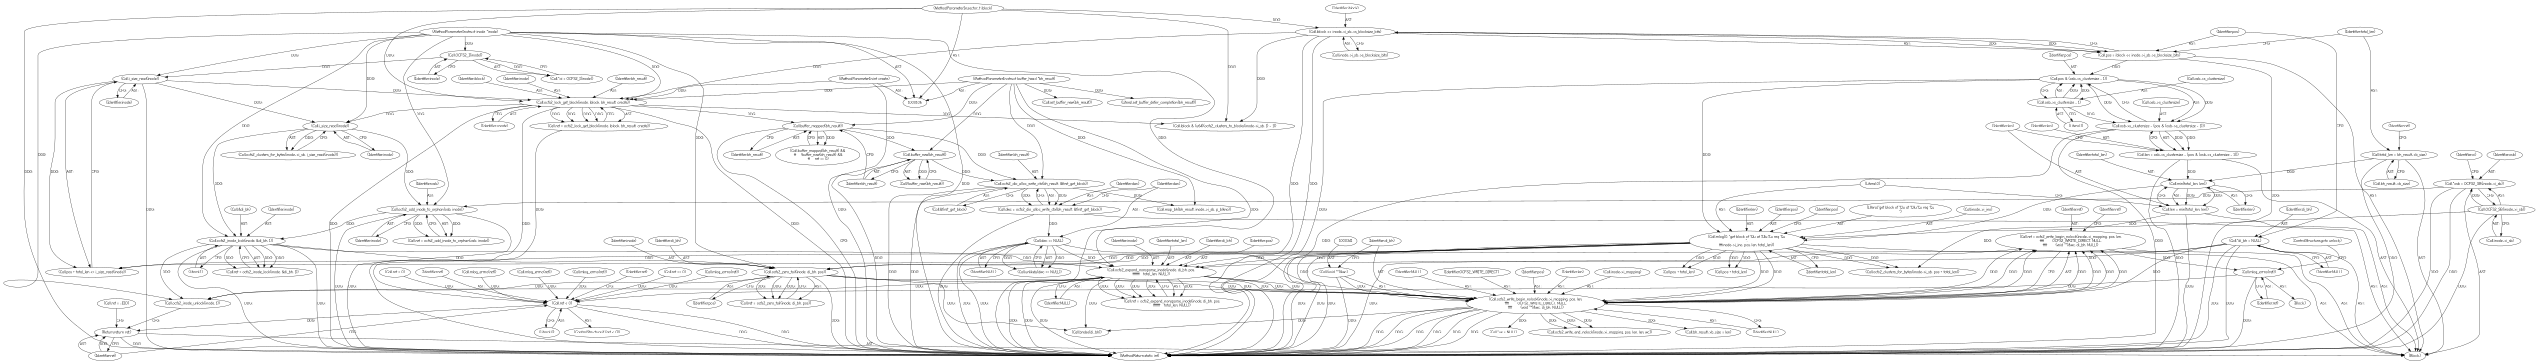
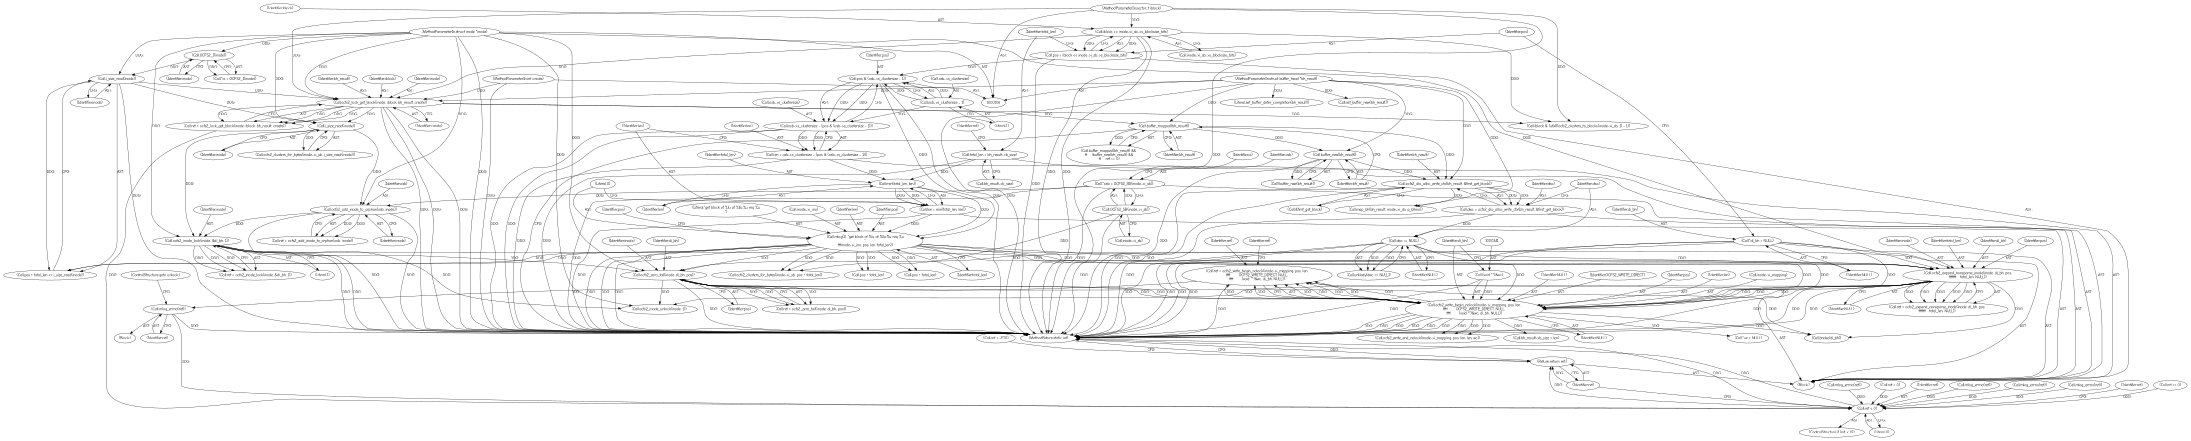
  digraph {
    fontname="Comic Neue"
    node [fontname="Comic Neue"]
    edge [fontname="Comic Neue"]
    n1 [label="(Call,ret = ocfs2_write_begin_nolock(inode->i_mapping, pos, len,\n\t\t\t\t       OCFS2_WRITE_DIRECT, NULL,\n\t\t\t\t       (void **)&wc, di_bh, NULL))"]
    n2 [label="(Call,ocfs2_write_begin_nolock(inode->i_mapping, pos, len,\n\t\t\t\t       OCFS2_WRITE_DIRECT, NULL,\n\t\t\t\t       (void **)&wc, di_bh, NULL))"]
    n3 [label="(Call,mlog_errno(ret))"]
    n4 [label="(MethodReturn,static int)"]
    n5 [label="(Block,)"]
    n6 [label="(Call,brelse(di_bh))"]
    n7 [label="(Identifier,NULL)"]
    n8 [label="(Call,*ue = NULL)"]
    n9 [label="(Call,ocfs2_write_end_nolock(inode->i_mapping, pos, len, len, wc))"]
    n10 [label="(Call,bh_result->b_size = len)"]
    n11 [label="(Call,ret < 0)"]
    n12 [label="(Identifier,ret)"]
    n13 [label="(Block,)"]
    n14 [label="(Return,return ret;)"]
    n15 [label="(Call,ocfs2_zero_tail(inode, di_bh, pos))"]
    n16 [label="(Call,ret = ocfs2_zero_tail(inode, di_bh, pos))"]
    n17 [label="(Identifier,pos)"]
    n18 [label="(Call,ocfs2_inode_unlock(inode, 1))"]
    n19 [label="(Call,ocfs2_inode_lock(inode, &di_bh, 1))"]
    n20 [label="(Call,ocfs2_expand_nonsparse_inode(inode, di_bh, pos,\n\t\t\t\t\t\t\t   total_len, NULL))"]
    n21 [label="(Call,ret = ocfs2_inode_lock(inode, &di_bh, 1))"]
    n22 [label="(Literal,1)"]
    n23 [label="(Identifier,NULL)"]
    n24 [label="(Call,ret = ocfs2_expand_nonsparse_inode(inode, di_bh, pos,\n\t\t\t\t\t\t\t   total_len, NULL))"]
    n25 [label="(Call,ocfs2_add_inode_to_orphan(osb, inode))"]
    n26 [label="(Call,ret = ocfs2_add_inode_to_orphan(osb, inode))"]
    n27 [label="(Identifier,inode)"]
    n28 [label="(Call,*osb = OCFS2_SB(inode->i_sb))"]
    n29 [label="(Call,OCFS2_SB(inode->i_sb))"]
    n30 [label="(Call,inode->i_sb)"]
    n31 [label="(Call,ocfs2_clusters_for_bytes(inode->i_sb, pos + total_len))"]
    n32 [label="(Call,i_size_read(inode))"]
    n33 [label="(Call,ocfs2_clusters_for_bytes(inode->i_sb, i_size_read(inode)))"]
    n34 [label="(Identifier,inode)"]
    n35 [label="(Call,ocfs2_lock_get_block(inode, iblock, bh_result, create))"]
    n36 [label="(Call,buffer_mapped(bh_result))"]
    n37 [label="(Identifier,create)"]
    n38 [label="(Call,iblock & (u64)(ocfs2_clusters_to_blocks(inode->i_sb, 1) - 1))"]
    n39 [label="(Call,ret = ocfs2_lock_get_block(inode, iblock, bh_result, create))"]
    n40 [label="(Call,ocfs2_dio_alloc_write_ctx(bh_result, &first_get_block))"]
    n41 [label="(Call,buffer_new(bh_result))"]
    n42 [label="(Identifier,bh_result)"]
    n43 [label="(Call,buffer_mapped(bh_result) &&\n \t\t    !buffer_new(bh_result) &&\n \t\t    ret == 0)"]
    n44 [label="(Call,i_size_read(inode))"]
    n45 [label="(Identifier,inode)"]
    n46 [label="(Call,pos + total_len <= i_size_read(inode))"]
    n47 [label="(Call,OCFS2_I(inode))"]
    n48 [label="(Identifier,inode)"]
    n49 [label="(Call,*oi = OCFS2_I(inode))"]
    n50 [label="(MethodParameterIn,struct inode *inode)"]
    1000106
    n52 [label="(Call,iblock << inode->i_sb->s_blocksize_bits)"]
    n53 [label="(Call,pos = iblock << inode->i_sb->s_blocksize_bits)"]
    n54 [label="(Call,inode->i_sb->s_blocksize_bits)"]
    n55 [label="(Call,pos & (osb->s_clustersize - 1))"]
    n56 [label="(MethodParameterIn,sector_t iblock)"]
    n57 [label="(MethodParameterIn,struct buffer_head *bh_result)"]
    n58 [label="(Literal,set_buffer_defer_completion(bh_result))"]
    n59 [label="(Call,map_bh(bh_result, inode->i_sb, p_blkno))"]
    n60 [label="(Call,set_buffer_new(bh_result))"]
    n61 [label="(Call,dwc = ocfs2_dio_alloc_write_ctx(bh_result, &first_get_block))"]
    n62 [label="(Call,&first_get_block)"]
    n63 [label="(Identifier,bh_result)"]
    n64 [label="(Call,!buffer_new(bh_result))"]
    n65 [label="(MethodParameterIn,int create)"]
    n66 [label="(Call,*di_bh = NULL)"]
    n67 [label="(Identifier,NULL)"]
    n68 [label="(Call,mlog(0, \"get block of %lu at %llu:%u req %u\n\",\n\t\t\tinode->i_ino, pos, len, total_len))"]
    n69 [label="(Call,pos + total_len)"]
    n70 [label="(Call,pos + total_len)"]
    n71 [label="(Identifier,total_len)"]
    n72 [label="(Call,osb->s_clustersize - 1)"]
    n73 [label="(Call,osb->s_clustersize - (pos & (osb->s_clustersize - 1)))"]
    n74 [label="(Literal,1)"]
    n75 [label="(Call,len = osb->s_clustersize - (pos & (osb->s_clustersize - 1)))"]
    n76 [label="(Call,len = min(total_len, len))"]
    n77 [label="(Call,min(total_len, len))"]
    n78 [label="(Identifier,len)"]
    n79 [label="(Call,total_len = bh_result->b_size)"]
    n80 [label="(Call,bh_result->b_size)"]
    n81 [label="(Call,dwc == NULL)"]
    n82 [label="(Identifier,NULL)"]
    n83 [label="(Call,unlikely(dwc == NULL))"]
    n84 [label="(Call,(void **)&wc)"]
    n85 [label="(ControlStructure,if (ret < 0))"]
    n86 [label="(Literal,0)"]
    n87 [label="(Identifier,ret)"]
    n88 [label="(Identifier,ret)"]
    n89 [label="(Identifier,total_len)"]
    n90 [label="(Identifier,inode)"]
    n91 [label="(Identifier,pos)"]
    n92 [label="(Call,mlog_errno(ret))"]
    n93 [label="(Identifier,NULL)"]
    n94 [label="(Identifier,total_len)"]
    n95 [label="(Call,ret = 0)"]
    n96 [label="(Literal,0)"]
    n97 [label="(Identifier,dwc)"]
-   n98 [label="(Call,&di_bh)"]
    n99 [label="(Identifier,OCFS2_WRITE_DIRECT)"]
    n100 [label="(Identifier,bh_result)"]
    n101 [label="(Identifier,len)"]
    n102 [label="(Identifier,di_bh)"]
    n103 [label="(Identifier,ret)"]
    n104 [label="(Identifier,bh_result)"]
    n105 [label="(Identifier,pos)"]
    n106 [label="(Identifier,pos)"]
    n107 [label="(Identifier,iblock)"]
    n108 [label="(ControlStructure,goto unlock;)"]
    n109 [label="(Identifier,di_bh)"]
    n110 [label="(Identifier,osb)"]
    n111 [label="(Identifier,inode)"]
    n112 [label="(Identifier,ret)"]
    n113 [label="(Identifier,total_len)"]
    n114 [label="(Call,mlog_errno(ret))"]
    n115 [label="(Identifier,inode)"]
    n116 [label="(Identifier,di_bh)"]
    n117 [label="(Identifier,iblock)"]
    n118 [label="(Identifier,dwc)"]
    n119 [label="(Call,mlog_errno(ret))"]
    n120 [label="(Identifier,pos)"]
    n121 [label="(Call,mlog_errno(ret))"]
    n122 [label="(Identifier,len)"]
    n123 [label="(Identifier,oi)"]
    n124 [label="(Literal,\"get block of %lu at %llu:%u req %u\n\")"]
    n125 [label="(Call,osb->s_clustersize)"]
    n126 [label="(Call,inode->i_ino)"]
    n127 [label="(Identifier,ret)"]
    n128 [label="(Call,inode->i_mapping)"]
    n129 [label="(Call,ret == 0)"]
    n130 [label="(Call,osb->s_clustersize)"]
    n131 [label="(Call,ret = -EIO)"]
    n132 [label="(Identifier,len)"]
    n133 [label="(Identifier,len)"]
    n134 [label="(Identifier,pos)"]
    n135 [label="(Identifier,inode)"]
    n136 [label="(Identifier,ret)"]
    n137 [label="(Identifier,di_bh)"]
    n138 [label="(Identifier,pos)"]
    n139 [label="(Identifier,osb)"]
    1000341
    n1 -> n2 [label="CFG: "]
    n1 -> n3 [label="DDG: "]
    n1 -> n4 [label="DDG: "]
    n1 -> n5 [label="AST: "]
    n2 -> n1 [label="AST: "]
    n2 -> n1 [label="DDG: "]
    n2 -> n1 [label="DDG: "]
    n2 -> n1 [label="DDG: "]
    n2 -> n1 [label="DDG: "]
    n2 -> n1 [label="DDG: "]
    n2 -> n1 [label="DDG: "]
    n2 -> n1 [label="DDG: "]
    n2 -> n4 [label="DDG: "]
    n2 -> n4 [label="DDG: "]
    n2 -> n4 [label="DDG: "]
    n2 -> n4 [label="DDG: "]
    n2 -> n4 [label="DDG: "]
    n2 -> n4 [label="DDG: "]
    n2 -> n6 [label="DDG: "]
    n2 -> n7 [label="CFG: "]
    n2 -> n8 [label="DDG: "]
    n2 -> n9 [label="DDG: "]
    n2 -> n9 [label="DDG: "]
    n2 -> n9 [label="DDG: "]
    n2 -> n10 [label="DDG: "]
    n3 -> n4 [label="DDG: "]
    n3 -> n11 [label="DDG: "]
    n3 -> n12 [label="CFG: "]
    n3 -> n13 [label="AST: "]
-   n18 -> n14 [label="CFG: "]
+   n4 -> n14 [label="CFG: "]
    n7 -> n2 [label="AST: "]
    n11 -> n4 [label="DDG: "]
    n11 -> n4 [label="DDG: "]
    n11 -> n14 [label="DDG: "]
    n11 -> n85 [label="AST: "]
    n11 -> n86 [label="CFG: "]
    n12 -> n3 [label="AST: "]
    n14 -> n4 [label="DDG: "]
    n14 -> n5 [label="AST: "]
    n14 -> n87 [label="CFG: "]
    n15 -> n2 [label="DDG: "]
    n15 -> n2 [label="DDG: "]
    n15 -> n4 [label="DDG: "]
    n15 -> n6 [label="DDG: "]
    n15 -> n16 [label="AST: "]
    n15 -> n16 [label="DDG: "]
    n15 -> n16 [label="DDG: "]
    n15 -> n16 [label="DDG: "]
    n15 -> n17 [label="CFG: "]
    n15 -> n18 [label="DDG: "]
    n16 -> n15 [label="CFG: "]
    n17 -> n15 [label="AST: "]
    n19 -> n4 [label="DDG: "]
    n19 -> n4 [label="DDG: "]
    n19 -> n15 [label="DDG: "]
    n19 -> n18 [label="DDG: "]
    n19 -> n20 [label="DDG: "]
    n19 -> n21 [label="AST: "]
    n19 -> n21 [label="DDG: "]
    n19 -> n21 [label="DDG: "]
    n19 -> n21 [label="DDG: "]
    n19 -> n22 [label="CFG: "]
    n20 -> n2 [label="DDG: "]
    n20 -> n2 [label="DDG: "]
    n20 -> n2 [label="DDG: "]
    n20 -> n4 [label="DDG: "]
    n20 -> n4 [label="DDG: "]
    n20 -> n4 [label="DDG: "]
    n20 -> n6 [label="DDG: "]
    n20 -> n18 [label="DDG: "]
    n20 -> n23 [label="CFG: "]
    n20 -> n24 [label="AST: "]
    n20 -> n24 [label="DDG: "]
    n20 -> n24 [label="DDG: "]
    n20 -> n24 [label="DDG: "]
    n20 -> n24 [label="DDG: "]
    n20 -> n24 [label="DDG: "]
    n21 -> n19 [label="CFG: "]
    n22 -> n19 [label="AST: "]
    n23 -> n20 [label="AST: "]
    n24 -> n20 [label="CFG: "]
    n25 -> n4 [label="DDG: "]
    n25 -> n4 [label="DDG: "]
    n25 -> n19 [label="DDG: "]
    n25 -> n26 [label="AST: "]
    n25 -> n26 [label="DDG: "]
    n25 -> n26 [label="DDG: "]
    n25 -> n27 [label="CFG: "]
    n26 -> n25 [label="CFG: "]
    n27 -> n25 [label="AST: "]
    n28 -> n4 [label="DDG: "]
    n28 -> n4 [label="DDG: "]
    n28 -> n5 [label="AST: "]
    n28 -> n25 [label="DDG: "]
    n28 -> n29 [label="CFG: "]
    n29 -> n4 [label="DDG: "]
    n29 -> n28 [label="AST: "]
    n29 -> n28 [label="DDG: "]
    n29 -> n30 [label="CFG: "]
    n29 -> n31 [label="DDG: "]
    n30 -> n29 [label="AST: "]
    n32 -> n19 [label="DDG: "]
    n32 -> n25 [label="DDG: "]
    n32 -> n33 [label="AST: "]
    n32 -> n33 [label="DDG: "]
    n32 -> n34 [label="CFG: "]
    n33 -> n32 [label="CFG: "]
    n34 -> n32 [label="AST: "]
    n35 -> n4 [label="DDG: "]
    n35 -> n4 [label="DDG: "]
    n35 -> n4 [label="DDG: "]
    n35 -> n32 [label="DDG: "]
    n35 -> n36 [label="DDG: "]
    n35 -> n37 [label="CFG: "]
    n35 -> n38 [label="DDG: "]
    n35 -> n39 [label="AST: "]
    n35 -> n39 [label="DDG: "]
    n35 -> n39 [label="DDG: "]
    n35 -> n39 [label="DDG: "]
    n35 -> n39 [label="DDG: "]
    n36 -> n4 [label="CFG: "]
    n36 -> n40 [label="DDG: "]
    n36 -> n41 [label="DDG: "]
    n36 -> n42 [label="CFG: "]
    n36 -> n43 [label="AST: "]
    n36 -> n43 [label="DDG: "]
    n37 -> n35 [label="AST: "]
    n39 -> n11 [label="DDG: "]
    n39 -> n35 [label="CFG: "]
    n40 -> n4 [label="DDG: "]
    n40 -> n4 [label="DDG: "]
    n40 -> n59 [label="DDG: "]
    n40 -> n61 [label="AST: "]
    n40 -> n61 [label="DDG: "]
    n40 -> n61 [label="DDG: "]
    n40 -> n62 [label="CFG: "]
    n41 -> n4 [label="DDG: "]
    n41 -> n40 [label="DDG: "]
    n41 -> n63 [label="CFG: "]
    n41 -> n64 [label="AST: "]
    n41 -> n64 [label="DDG: "]
    n42 -> n36 [label="AST: "]
    n43 -> n36 [label="CFG: "]
    n44 -> n4 [label="DDG: "]
    n44 -> n32 [label="DDG: "]
    n44 -> n35 [label="DDG: "]
    n44 -> n45 [label="CFG: "]
    n44 -> n46 [label="AST: "]
    n44 -> n46 [label="DDG: "]
    n45 -> n44 [label="AST: "]
    n46 -> n44 [label="CFG: "]
    n47 -> n44 [label="DDG: "]
    n47 -> n48 [label="CFG: "]
    n47 -> n49 [label="AST: "]
    n47 -> n49 [label="DDG: "]
    n48 -> n47 [label="AST: "]
    n49 -> n47 [label="CFG: "]
    n50 -> n4 [label="DDG: "]
    n50 -> n15 [label="DDG: "]
    n50 -> n18 [label="DDG: "]
    n50 -> n19 [label="DDG: "]
    n50 -> n20 [label="DDG: "]
    n50 -> n25 [label="DDG: "]
    n50 -> n32 [label="DDG: "]
    n50 -> n35 [label="DDG: "]
    n50 -> n44 [label="DDG: "]
    n50 -> n47 [label="DDG: "]
    n50 -> 1000106 [label="AST: "]
    n52 -> n4 [label="DDG: "]
    n52 -> n4 [label="DDG: "]
    n52 -> n35 [label="DDG: "]
    n52 -> n38 [label="DDG: "]
    n52 -> n53 [label="AST: "]
    n52 -> n53 [label="DDG: "]
    n52 -> n53 [label="DDG: "]
    n52 -> n54 [label="CFG: "]
    n53 -> n4 [label="DDG: "]
    n53 -> n5 [label="AST: "]
    n53 -> n52 [label="CFG: "]
    n53 -> n55 [label="DDG: "]
    n54 -> n52 [label="AST: "]
    n55 -> n4 [label="DDG: "]
    n55 -> n68 [label="DDG: "]
    n55 -> n72 [label="CFG: "]
    n55 -> n73 [label="AST: "]
    n55 -> n73 [label="DDG: "]
    n55 -> n73 [label="DDG: "]
    n56 -> n4 [label="DDG: "]
    n56 -> n35 [label="DDG: "]
    n56 -> n38 [label="DDG: "]
    n56 -> 1000106 [label="AST: "]
    n56 -> n52 [label="DDG: "]
    n57 -> n4 [label="DDG: "]
    n57 -> n35 [label="DDG: "]
    n57 -> n36 [label="DDG: "]
    n57 -> n40 [label="DDG: "]
    n57 -> n41 [label="DDG: "]
    n57 -> 1000106 [label="AST: "]
    n57 -> n58 [label="DDG: "]
    n57 -> n59 [label="DDG: "]
    n57 -> n60 [label="DDG: "]
    n61 -> n4 [label="DDG: "]
    n61 -> n5 [label="AST: "]
    n61 -> n40 [label="CFG: "]
    n61 -> n81 [label="DDG: "]
    n62 -> n40 [label="AST: "]
    n63 -> n36 [label="CFG: "]
    n63 -> n41 [label="AST: "]
    n64 -> n41 [label="CFG: "]
    n65 -> n4 [label="DDG: "]
    n65 -> n35 [label="DDG: "]
    n65 -> 1000106 [label="AST: "]
    n66 -> n2 [label="DDG: "]
    n66 -> n4 [label="DDG: "]
    n66 -> n4 [label="DDG: "]
    n66 -> n5 [label="AST: "]
    n66 -> n15 [label="DDG: "]
    n66 -> n20 [label="DDG: "]
    n66 -> n67 [label="CFG: "]
    n67 -> n66 [label="AST: "]
    n68 -> n2 [label="DDG: "]
    n68 -> n2 [label="DDG: "]
    n68 -> n4 [label="DDG: "]
    n68 -> n4 [label="DDG: "]
    n68 -> n4 [label="DDG: "]
    n68 -> n5 [label="AST: "]
    n68 -> n15 [label="DDG: "]
    n68 -> n20 [label="DDG: "]
    n68 -> n20 [label="DDG: "]
    n68 -> n31 [label="DDG: "]
    n68 -> n31 [label="DDG: "]
    n68 -> n46 [label="DDG: "]
    n68 -> n46 [label="DDG: "]
    n68 -> n69 [label="DDG: "]
    n68 -> n69 [label="DDG: "]
    n68 -> n70 [label="DDG: "]
    n68 -> n70 [label="DDG: "]
    n68 -> n71 [label="CFG: "]
    n71 -> n68 [label="AST: "]
    n72 -> n55 [label="AST: "]
    n72 -> n55 [label="DDG: "]
    n72 -> n55 [label="DDG: "]
    n72 -> n73 [label="DDG: "]
    n72 -> n74 [label="CFG: "]
    n73 -> n4 [label="DDG: "]
    n73 -> n4 [label="DDG: "]
    n73 -> n55 [label="CFG: "]
    n73 -> n75 [label="AST: "]
    n73 -> n75 [label="DDG: "]
    n73 -> n75 [label="DDG: "]
    n74 -> n72 [label="AST: "]
    n75 -> n4 [label="DDG: "]
    n75 -> n5 [label="AST: "]
    n75 -> n73 [label="CFG: "]
    n75 -> n77 [label="DDG: "]
    n76 -> n4 [label="DDG: "]
    n76 -> n5 [label="AST: "]
    n76 -> n68 [label="DDG: "]
    n76 -> n77 [label="CFG: "]
    n77 -> n68 [label="DDG: "]
    n77 -> n76 [label="AST: "]
    n77 -> n76 [label="DDG: "]
    n77 -> n76 [label="DDG: "]
    n77 -> n78 [label="CFG: "]
    n78 -> n77 [label="AST: "]
    n79 -> n4 [label="DDG: "]
    n79 -> n5 [label="AST: "]
    n79 -> n77 [label="DDG: "]
    n79 -> n80 [label="CFG: "]
    n80 -> n79 [label="AST: "]
    n81 -> n2 [label="DDG: "]
    n81 -> n4 [label="DDG: "]
    n81 -> n4 [label="DDG: "]
    n81 -> n20 [label="DDG: "]
    n81 -> n82 [label="CFG: "]
    n81 -> n83 [label="AST: "]
    n81 -> n83 [label="DDG: "]
    n81 -> n83 [label="DDG: "]
    n82 -> n81 [label="AST: "]
    n83 -> n81 [label="CFG: "]
    n84 -> n2 [label="AST: "]
    n84 -> n2 [label="DDG: "]
    n84 -> n4 [label="DDG: "]
    n86 -> n11 [label="AST: "]
    n87 -> n11 [label="CFG: "]
    n87 -> n14 [label="AST: "]
    n87 -> n14 [label="DDG: "]
    n88 -> n79 [label="CFG: "]
    n89 -> n77 [label="AST: "]
    n90 -> n20 [label="AST: "]
    n91 -> n68 [label="CFG: "]
    n92 -> n11 [label="DDG: "]
    n93 -> n2 [label="AST: "]
    n94 -> n20 [label="AST: "]
    n95 -> n11 [label="DDG: "]
    n96 -> n68 [label="AST: "]
    n96 -> n76 [label="CFG: "]
    n97 -> n61 [label="AST: "]
-   n98 -> n19 [label="AST: "]
    n99 -> n2 [label="AST: "]
    n100 -> n40 [label="AST: "]
    n101 -> n75 [label="AST: "]
    n102 -> n20 [label="AST: "]
    n103 -> n11 [label="AST: "]
    n104 -> n35 [label="AST: "]
    n105 -> n55 [label="AST: "]
    n106 -> n53 [label="AST: "]
    n106 -> n66 [label="CFG: "]
    n107 -> n35 [label="AST: "]
    n108 -> n3 [label="CFG: "]
    n109 -> n2 [label="AST: "]
    n109 -> n84 [label="CFG: "]
    n110 -> n28 [label="AST: "]
    n111 -> n35 [label="AST: "]
    n112 -> n1 [label="CFG: "]
    n113 -> n53 [label="CFG: "]
    n113 -> n79 [label="AST: "]
    n114 -> n11 [label="DDG: "]
    n115 -> n19 [label="AST: "]
    n116 -> n15 [label="AST: "]
    n117 -> n52 [label="AST: "]
    n118 -> n61 [label="CFG: "]
    n118 -> n81 [label="AST: "]
    n119 -> n11 [label="DDG: "]
    n120 -> n2 [label="AST: "]
    n121 -> n11 [label="DDG: "]
    n122 -> n2 [label="AST: "]
    n123 -> n28 [label="CFG: "]
    n124 -> n68 [label="AST: "]
    n125 -> n73 [label="AST: "]
    n126 -> n68 [label="AST: "]
    n127 -> n11 [label="CFG: "]
    n128 -> n2 [label="AST: "]
    n129 -> n11 [label="DDG: "]
    n130 -> n72 [label="AST: "]
    n131 -> n14 [label="CFG: "]
    n132 -> n75 [label="CFG: "]
    n132 -> n76 [label="AST: "]
    n133 -> n68 [label="AST: "]
    n134 -> n68 [label="AST: "]
    n135 -> n15 [label="AST: "]
    n136 -> n1 [label="AST: "]
    n137 -> n66 [label="AST: "]
    n138 -> n20 [label="AST: "]
    n139 -> n25 [label="AST: "]
    1000341 -> n84 [label="AST: "]
  }
